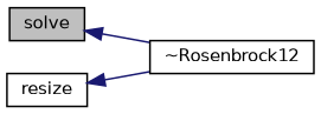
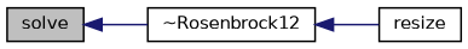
  digraph {
    rankdir=LR
    node [color=black fontname=Helvetica fontsize=10 shape=record]
    edge [color=midnightblue dir=back fontname=Helvetica fontsize=10 labelfontname=Helvetica labelfontsize=10 style=solid]
    n1 [fillcolor=grey75 fontcolor=black height=0.2 label=solve style=filled width=0.4]
    n2 [height=0.2 label="~Rosenbrock12" width=0.4]
    n3 [height=0.2 label=resize width=0.4]
    n1 -> n2
-   n3 -> n2
+   n2 -> n3
  }
